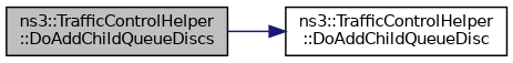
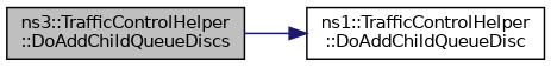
  digraph {
    rankdir=LR
    node [color=black fontname=Helvetica fontsize=10 shape=record style=filled]
    n1 [fillcolor=grey75 fontcolor=black height=0.2 label="ns3::TrafficControlHelper\l::DoAddChildQueueDiscs" width=0.4]
-   n2 [fillcolor=white height=0.2 label="ns3::TrafficControlHelper\l::DoAddChildQueueDisc" width=0.4]
+   n2 [fillcolor=white height=0.2 label="ns1::TrafficControlHelper\l::DoAddChildQueueDisc" width=0.4]
    n1 -> n2 [color=midnightblue fontname=Helvetica fontsize=10 labelfontname=Helvetica labelfontsize=10 style=solid]
  }
